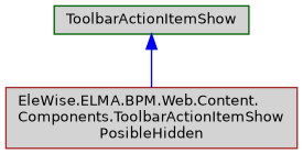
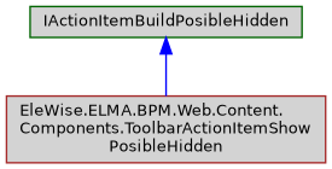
  digraph {
    rankdir=TB
    node [fillcolor=lightgrey fontname=Helvetica fontsize=10 shape=box style=filled]
-   n1 [color=darkgreen height=0.2 label=ToolbarActionItemShow width=0.4]
+   n1 [color=darkgreen height=0.2 label=IActionItemBuildPosibleHidden width=0.4]
    n2 [color=brown height=0.2 label="EleWise.ELMA.BPM.Web.Content.\lComponents.ToolbarActionItemShow\lPosibleHidden" width=0.4]
    n1 -> n2 [color=blue dir=back fontname=Helvetica fontsize=10 labelfontname=Helvetica labelfontsize=10 style=solid]
  }
